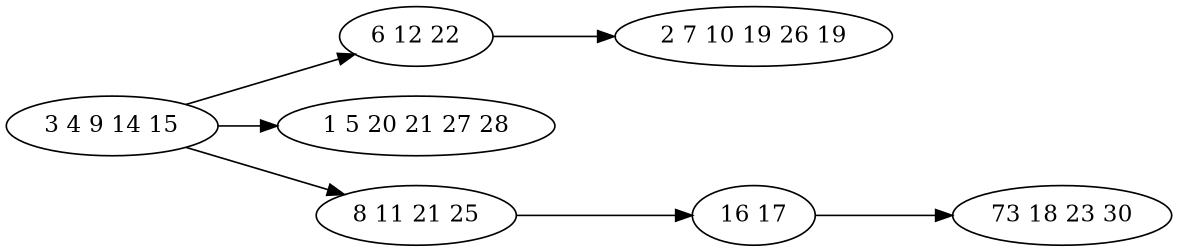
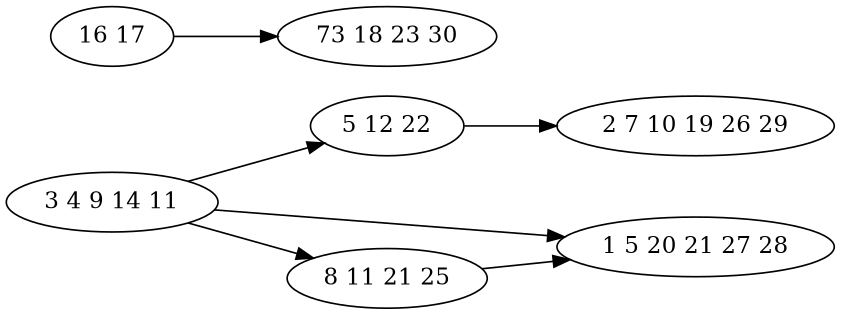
  digraph {
    rankdir=LR
-   n1 [label="6 12 22"]
-   n2 [label="2 7 10 19 26 19"]
-   n3 [label="3 4 9 14 15"]
+   n1 [label="5 12 22"]
+   n2 [label="2 7 10 19 26 29"]
+   n3 [label="3 4 9 14 11"]
    n4 [label="1 5 20 21 27 28"]
    n5 [label="8 11 21 25"]
    n6 [label="16 17"]
    n7 [label="73 18 23 30"]
    n1 -> n2
    n3 -> n1
    n3 -> n4
    n3 -> n5
-   n5 -> n6
+   n5 -> n4
    n6 -> n7
  }
